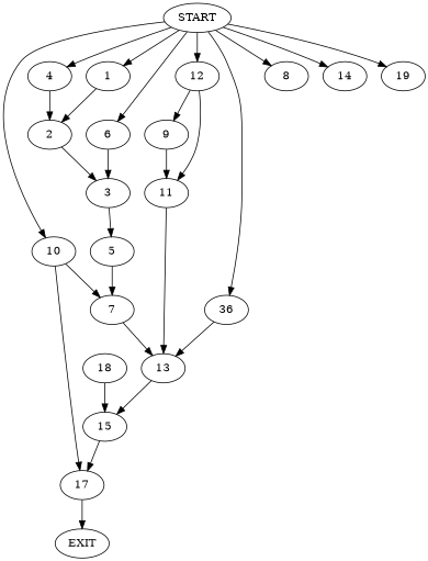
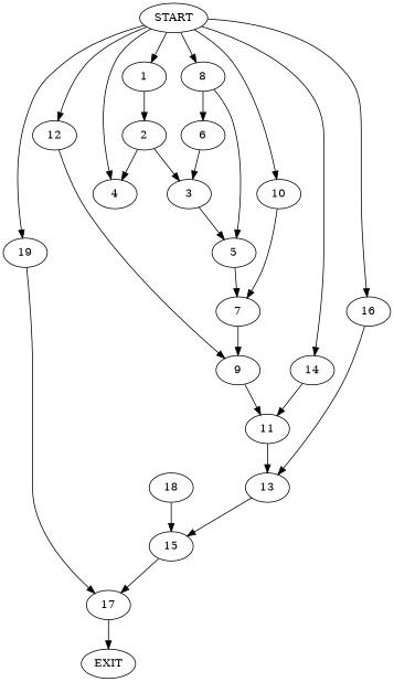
  digraph {
    n1 [label=START]
    1
    4
    6
    8
    10
    12
    14
-   16 [label=36]
+   16
    19
    2
    3
    5
    7
    9
    11
    13
    18
    15
    17
    n21 [label=EXIT]
    n1 -> 1
    n1 -> 4
-   n1 -> 6
+   8 -> 6
    n1 -> 8
    n1 -> 10
    n1 -> 12
    n1 -> 14
    n1 -> 16
    n1 -> 19
    1 -> 2
-   4 -> 2
+   2 -> 4
    6 -> 3
+   8 -> 5
    10 -> 7
    12 -> 9
-   12 -> 11
+   14 -> 11
    16 -> 13
-   10 -> 17
+   19 -> 17
    2 -> 3
    3 -> 5
    5 -> 7
-   7 -> 13
+   7 -> 9
    9 -> 11
    11 -> 13
    13 -> 15
    18 -> 15
    15 -> 17
    17 -> n21
  }
